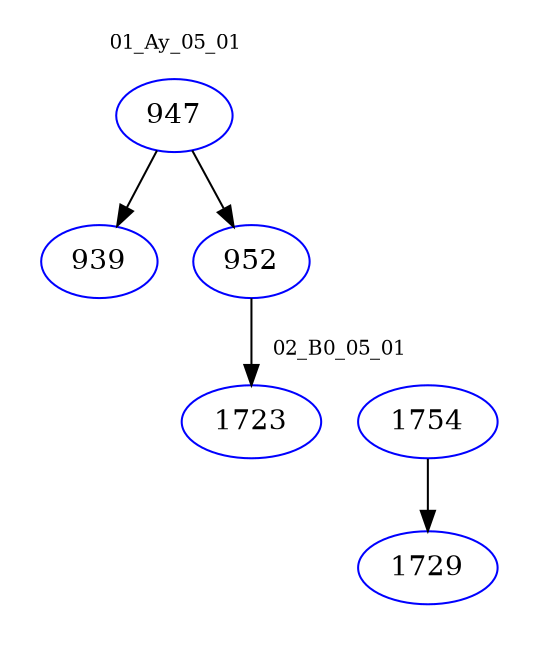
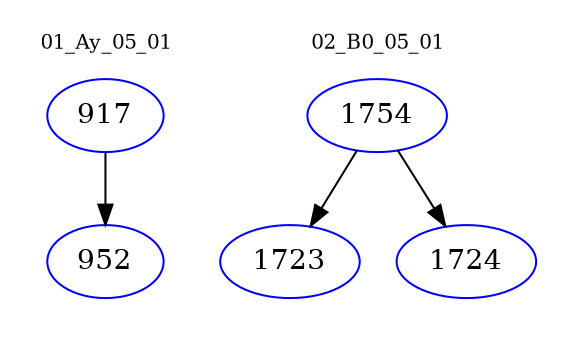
  digraph {
    node [color=blue]
    edge [color=black]
-   n1 [label=947]
-   n2 [label=939]
+   n1 [label=917]
    n3 [label=952]
    n4 [label=1754]
    n5 [label=1723]
-   n6 [label=1729]
+   n6 [label=1724]
    subgraph cluster_1 {
      color=white
      fontsize=10
      label="01_Ay_05_01"
      n1
-     n2
      n3
    }
    subgraph cluster_2 {
      color=white
      fontsize=10
      label="02_B0_05_01"
      n4
      n5
      n6
    }
-   n1 -> n2
    n1 -> n3
-   n3 -> n5
+   n4 -> n5
    n4 -> n6
  }
